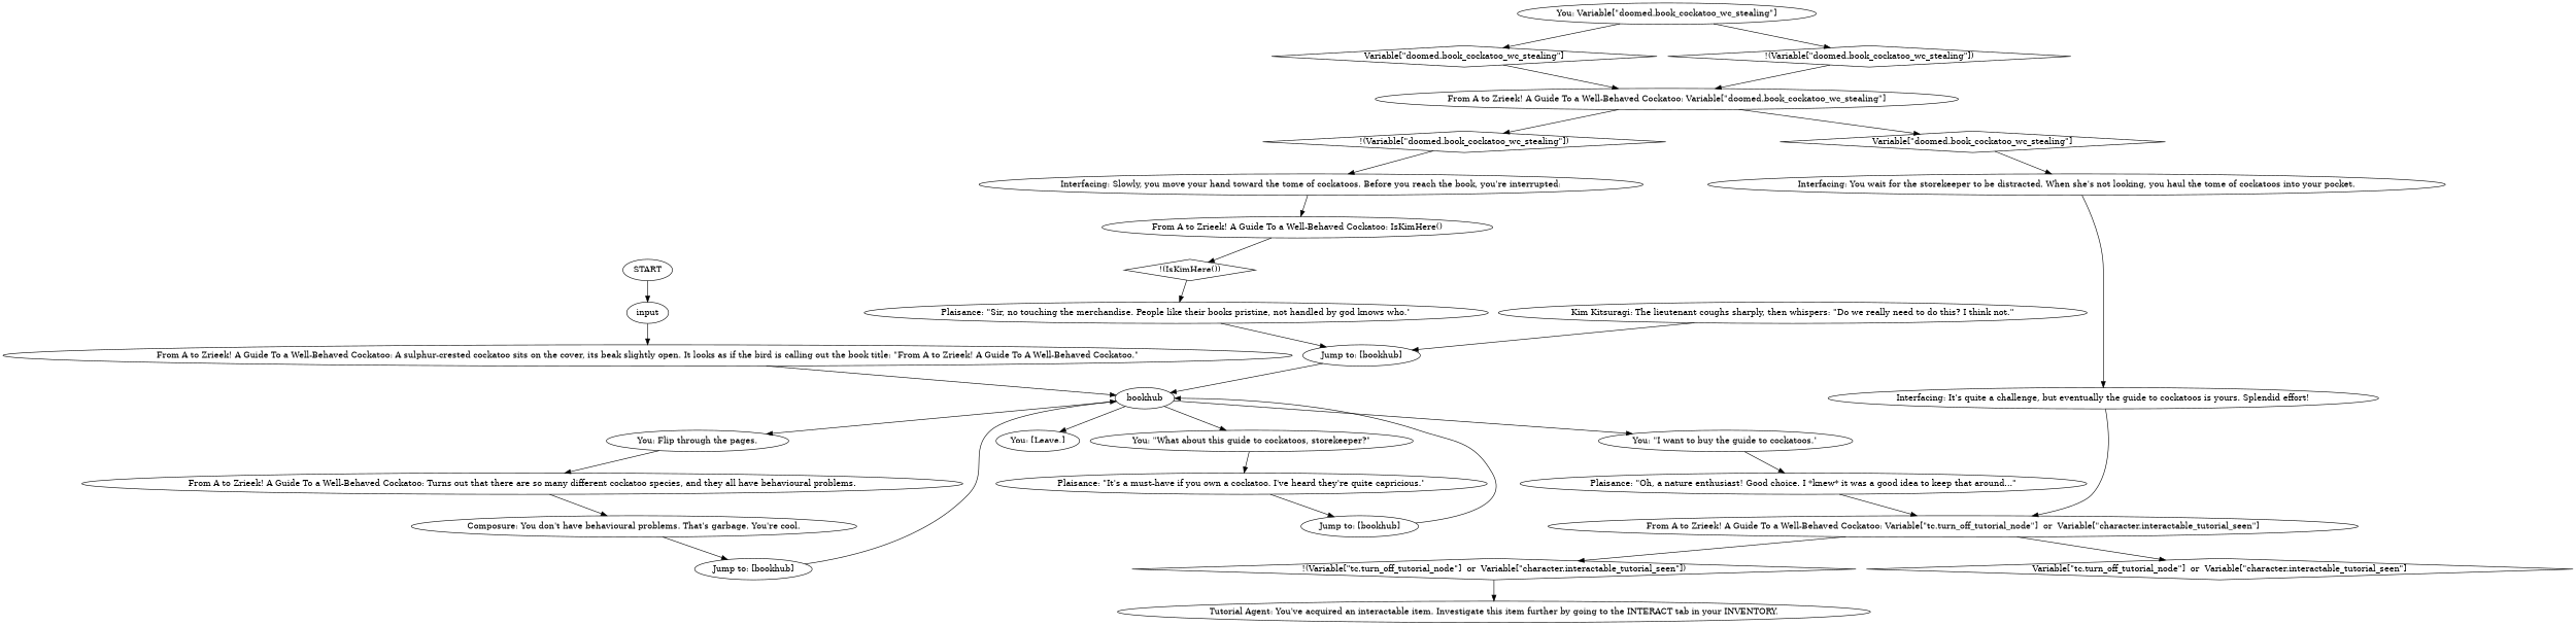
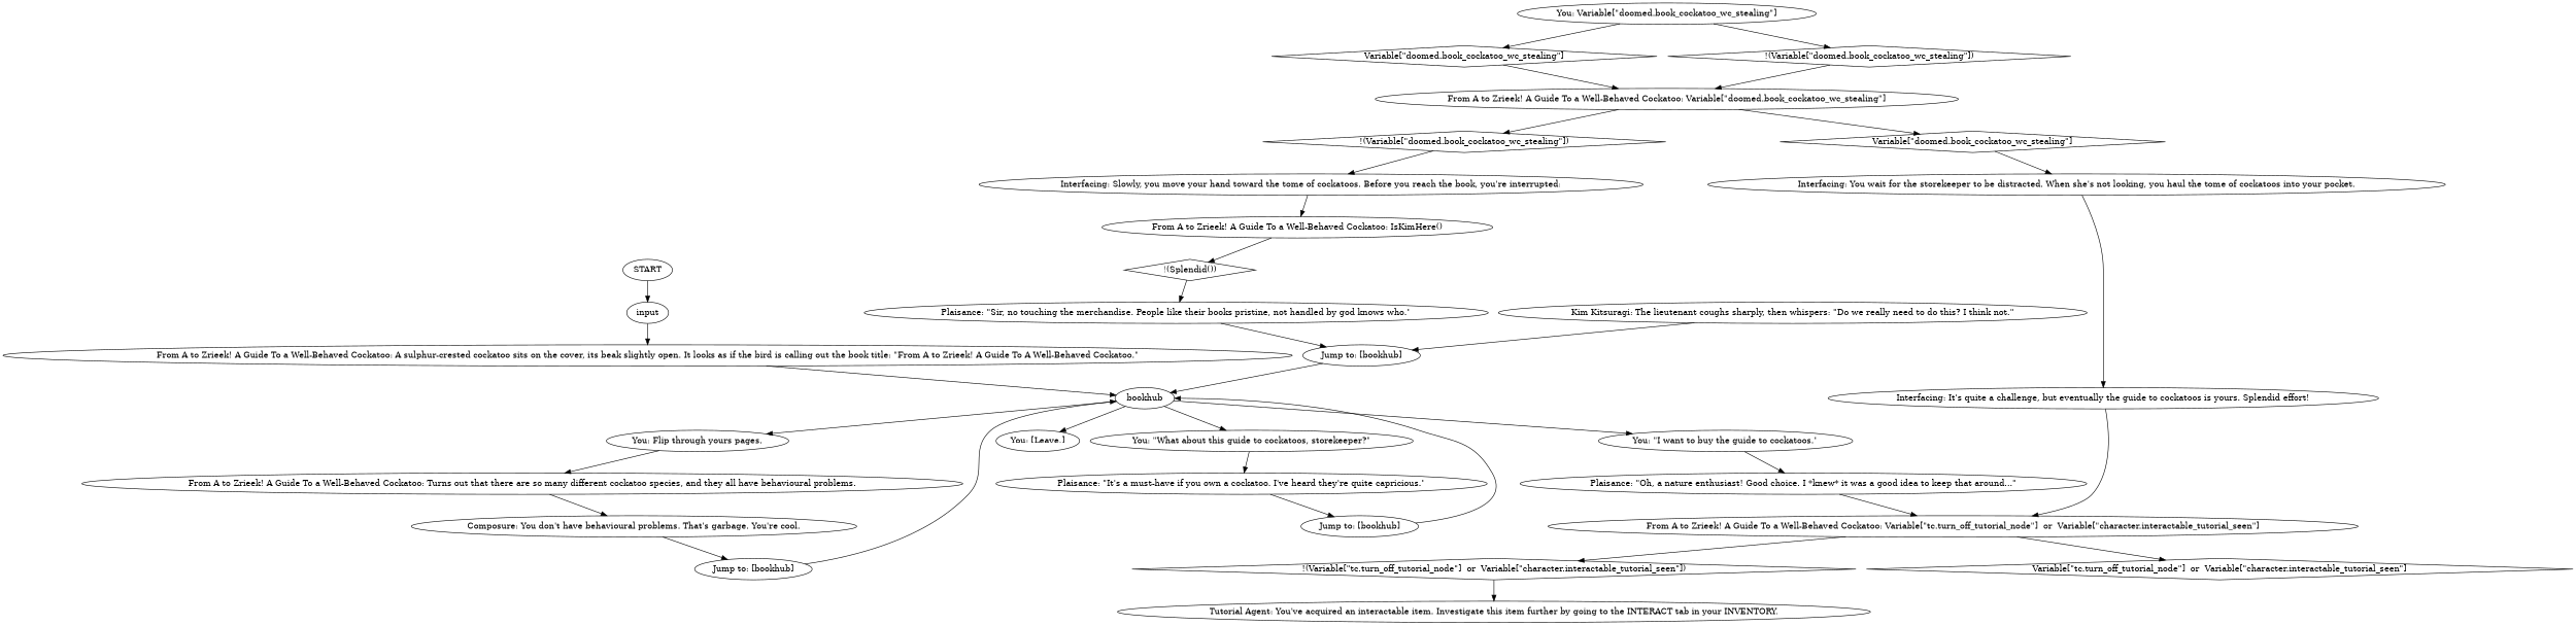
  digraph {
    n1 [label=START]
    n2 [label=input]
    n3 [label="From A to Zrieek! A Guide To a Well-Behaved Cockatoo: A sulphur-crested cockatoo sits on the cover, its beak slightly open. It looks as if the bird is calling out the book title: \"From A to Zrieek! A Guide To A Well-Behaved Cockatoo.\""]
    n4 [label=bookhub]
    n5 [label="You: \"I want to buy the guide to cockatoos.\""]
-   n6 [label="You: Flip through the pages."]
+   n6 [label="You: Flip through yours pages."]
    n7 [label="You: \"What about this guide to cockatoos, storekeeper?\""]
    n8 [label="You: [Leave.]"]
    n9 [label="Plaisance: \"Oh, a nature enthusiast! Good choice. I *knew* it was a good idea to keep that around...\""]
    n10 [label="From A to Zrieek! A Guide To a Well-Behaved Cockatoo: Turns out that there are so many different cockatoo species, and they all have behavioural problems."]
    n11 [label="Plaisance: \"It's a must-have if you own a cockatoo. I've heard they're quite capricious.\""]
    n12 [label="From A to Zrieek! A Guide To a Well-Behaved Cockatoo: IsKimHere()"]
-   n13 [label="!(IsKimHere())" shape=diamond]
+   n13 [label="!(Splendid())" shape=diamond]
    n14 [label="Plaisance: \"Sir, no touching the merchandise. People like their books pristine, not handled by god knows who.\""]
    n15 [label="Kim Kitsuragi: The lieutenant coughs sharply, then whispers: \"Do we really need to do this? I think not.\""]
    n16 [label="Jump to: [bookhub]"]
    n17 [label="Composure: You don't have behavioural problems. That's garbage. You're cool."]
    n18 [label="Jump to: [bookhub]"]
    n19 [label="From A to Zrieek! A Guide To a Well-Behaved Cockatoo: Variable[\"tc.turn_off_tutorial_node\"]  or  Variable[\"character.interactable_tutorial_seen\"]"]
    n20 [label="Jump to: [bookhub]"]
    n21 [label="Interfacing: Slowly, you move your hand toward the tome of cockatoos. Before you reach the book, you're interrupted:"]
    n22 [label="Tutorial Agent: You've acquired an interactable item. Investigate this item further by going to the INTERACT tab in your INVENTORY."]
    n23 [label="You: Variable[\"doomed.book_cockatoo_wc_stealing\"]"]
    n24 [label="Variable[\"doomed.book_cockatoo_wc_stealing\"]" shape=diamond]
    n25 [label="!(Variable[\"doomed.book_cockatoo_wc_stealing\"])" shape=diamond]
    n26 [label="From A to Zrieek! A Guide To a Well-Behaved Cockatoo: Variable[\"doomed.book_cockatoo_wc_stealing\"]"]
    n27 [label="Variable[\"doomed.book_cockatoo_wc_stealing\"]" shape=diamond]
    n28 [label="!(Variable[\"doomed.book_cockatoo_wc_stealing\"])" shape=diamond]
    n29 [label="Variable[\"tc.turn_off_tutorial_node\"]  or  Variable[\"character.interactable_tutorial_seen\"]" shape=diamond]
    n30 [label="!(Variable[\"tc.turn_off_tutorial_node\"]  or  Variable[\"character.interactable_tutorial_seen\"])" shape=diamond]
    n31 [label="Interfacing: You wait for the storekeeper to be distracted. When she's not looking, you haul the tome of cockatoos into your pocket."]
    n32 [label="Interfacing: It's quite a challenge, but eventually the guide to cockatoos is yours. Splendid effort!"]
    n1 -> n2
    n2 -> n3
    n3 -> n4
    n4 -> n5
    n4 -> n6
    n4 -> n7
    n4 -> n8
    n5 -> n9
    n6 -> n10
    n7 -> n11
    n9 -> n19
    n10 -> n17
    n11 -> n20
    n12 -> n13
    n13 -> n14
    n14 -> n16
    n15 -> n16
    n16 -> n4
    n17 -> n18
    n18 -> n4
    n19 -> n29
    n19 -> n30
    n20 -> n4
    n21 -> n12
    n23 -> n24
    n23 -> n25
    n24 -> n26
    n25 -> n26
    n26 -> n27
    n26 -> n28
    n27 -> n31
    n28 -> n21
    n30 -> n22
    n31 -> n32
    n32 -> n19
  }
